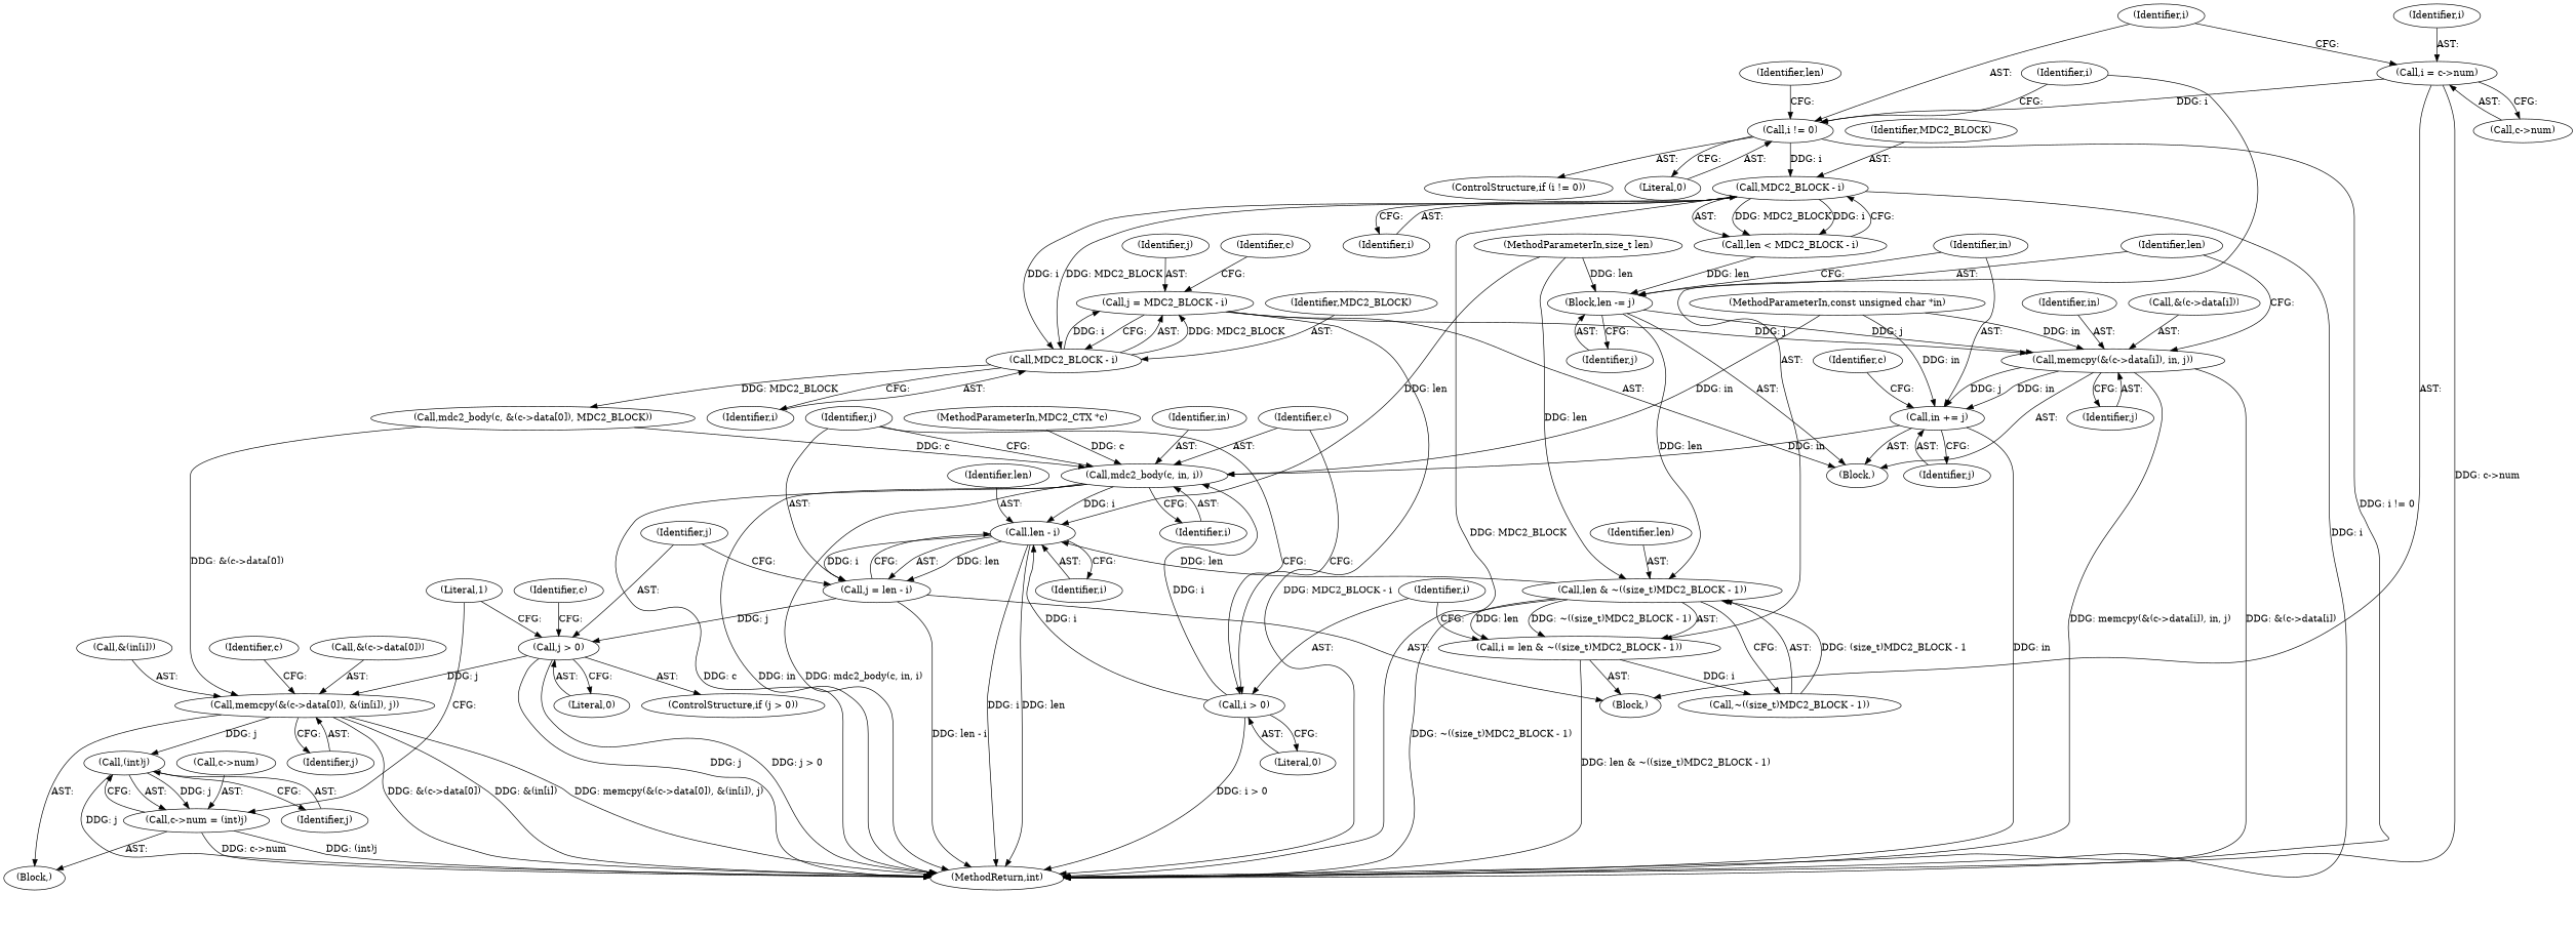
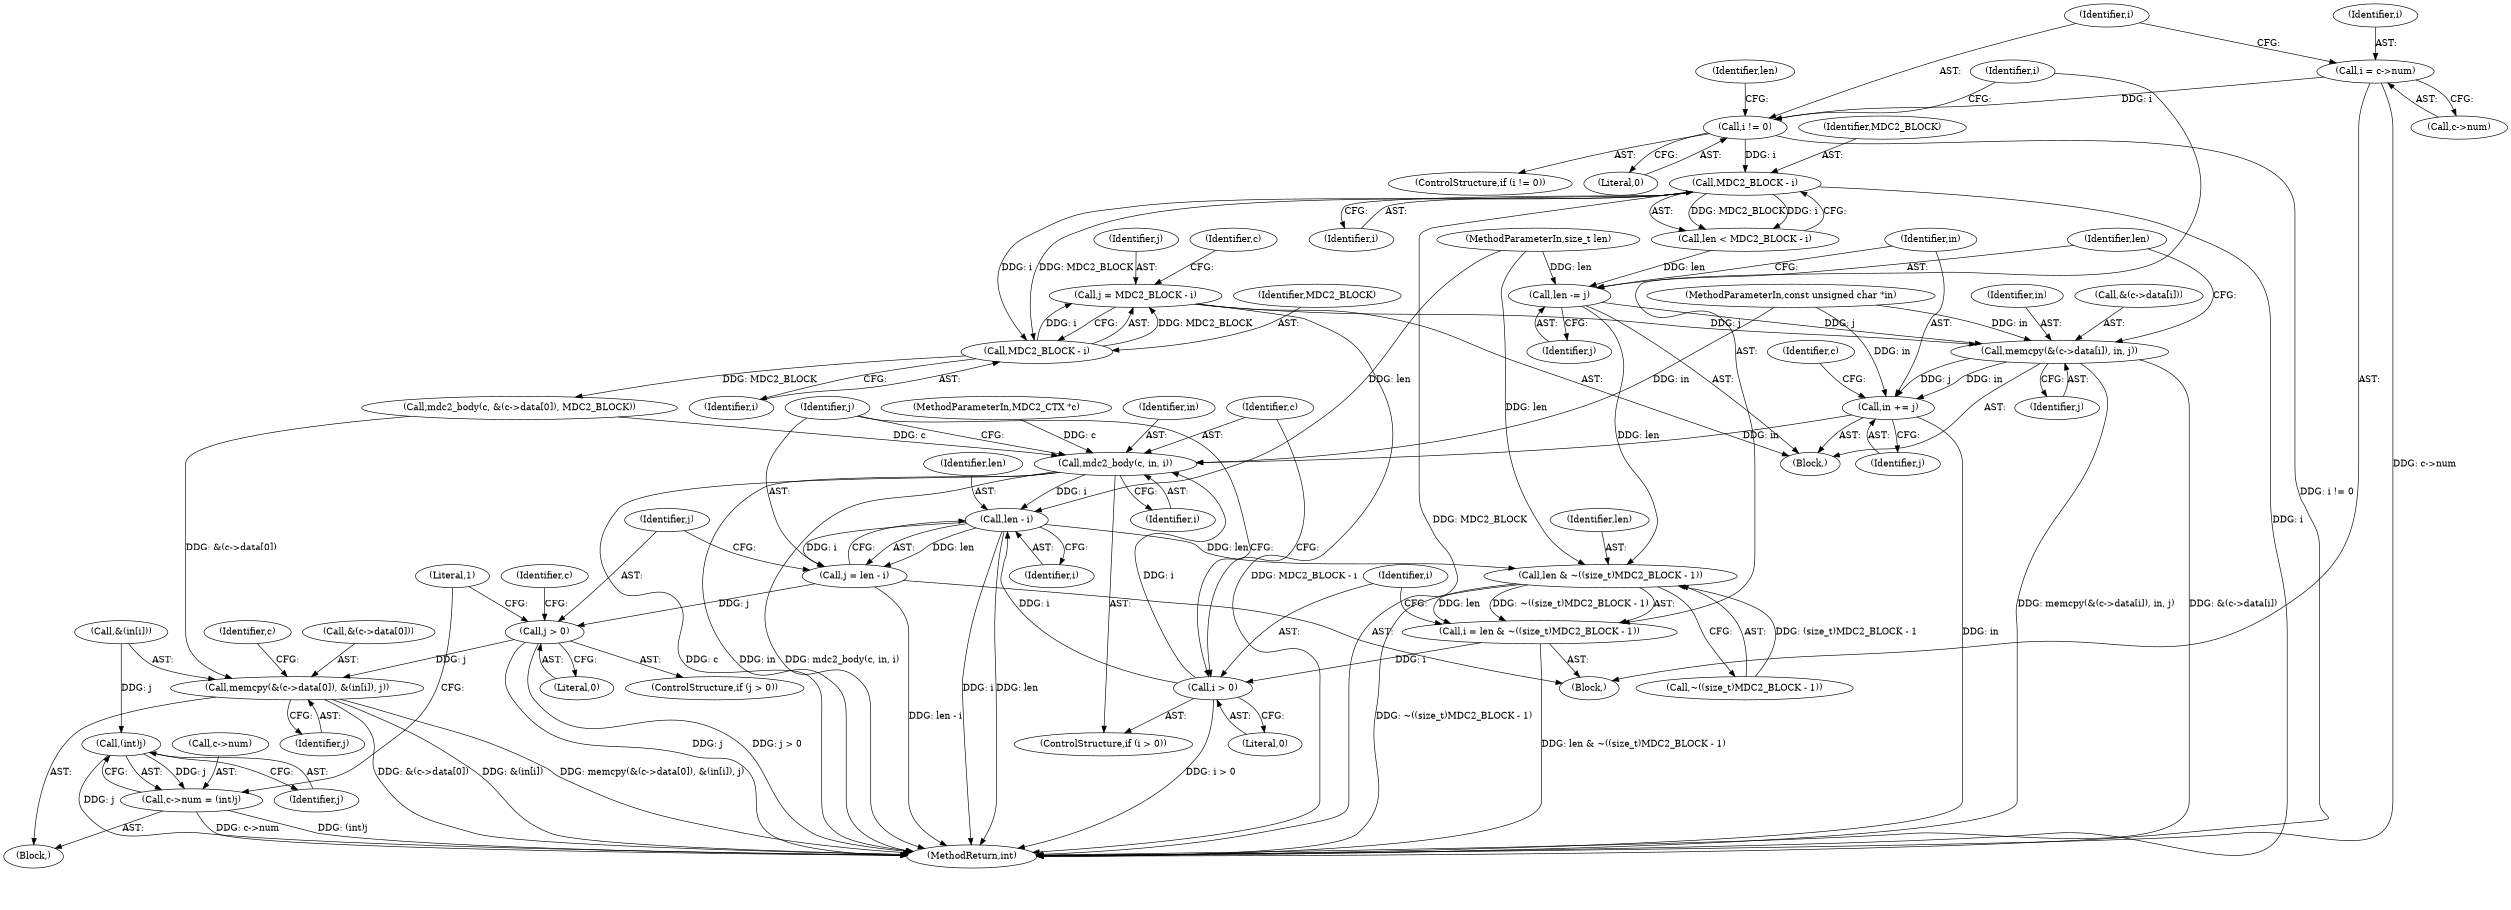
  digraph {
    fontname="DejaVu Serif"
    node [fontname="DejaVu Serif"]
    edge [fontname="DejaVu Serif"]
    n1 [label="(Call,j = MDC2_BLOCK - i)"]
    n2 [label="(Call,MDC2_BLOCK - i)"]
    n3 [label="(Call,memcpy(&(c->data[i]), in, j))"]
    n4 [label="(MethodReturn,int)"]
    n5 [label="(Block,)"]
    n6 [label="(Identifier,i)"]
    n7 [label="(Call,mdc2_body(c, &(c->data[0]), MDC2_BLOCK))"]
    n8 [label="(Call,in += j)"]
    n9 [label="(Identifier,j)"]
    n10 [label="(Call,mdc2_body(c, in, i))"]
    n11 [label="(Call,memcpy(&(c->data[0]), &(in[i]), j))"]
    n12 [label="(Call,MDC2_BLOCK - i)"]
    n13 [label="(Call,len < MDC2_BLOCK - i)"]
    n14 [label="(Identifier,i)"]
-   n15 [label="(Block,len -= j)"]
+   n15 [label="(Call,len -= j)"]
    n16 [label="(Call,i != 0)"]
    n17 [label="(ControlStructure,if (i != 0))"]
    n18 [label="(Literal,0)"]
    n19 [label="(Call,i = c->num)"]
    n20 [label="(Block,)"]
    n21 [label="(Call,c->num)"]
    n22 [label="(Call,len & ~((size_t)MDC2_BLOCK - 1))"]
    n23 [label="(Identifier,j)"]
    n24 [label="(Identifier,j)"]
    n25 [label="(Call,i = len & ~((size_t)MDC2_BLOCK - 1))"]
    n26 [label="(Call,len - i)"]
    n27 [label="(Call,~((size_t)MDC2_BLOCK - 1))"]
    n28 [label="(Call,i > 0)"]
    n29 [label="(Call,j = len - i)"]
    n30 [label="(Identifier,i)"]
    n31 [label="(Literal,0)"]
+   n32 [label="(ControlStructure,if (i > 0))"]
    n33 [label="(Identifier,i)"]
    n34 [label="(Call,j > 0)"]
    n35 [label="(Literal,0)"]
    n36 [label="(ControlStructure,if (j > 0))"]
    n37 [label="(Call,(int)j)"]
    n38 [label="(Identifier,j)"]
    n39 [label="(Block,)"]
    n40 [label="(Call,c->num = (int)j)"]
    n41 [label="(Identifier,j)"]
    n42 [label="(Identifier,MDC2_BLOCK)"]
    n43 [label="(Identifier,len)"]
    n44 [label="(Identifier,len)"]
    n45 [label="(Identifier,j)"]
    n46 [label="(Identifier,in)"]
    n47 [label="(Call,&(c->data[i]))"]
    n48 [label="(Identifier,i)"]
    n49 [label="(Identifier,c)"]
    n50 [label="(Identifier,c)"]
    n51 [label="(MethodParameterIn,size_t len)"]
    n52 [label="(Literal,1)"]
    n53 [label="(Identifier,len)"]
    n54 [label="(Identifier,c)"]
    n55 [label="(MethodParameterIn,const unsigned char *in)"]
    n56 [label="(Call,c->num)"]
    n57 [label="(Identifier,MDC2_BLOCK)"]
    n58 [label="(Identifier,i)"]
    n59 [label="(Identifier,c)"]
    n60 [label="(Identifier,in)"]
    n61 [label="(Identifier,len)"]
    n62 [label="(Identifier,j)"]
    n63 [label="(Identifier,c)"]
    n64 [label="(Call,&(c->data[0]))"]
    n65 [label="(Call,&(in[i]))"]
    n66 [label="(MethodParameterIn,MDC2_CTX *c)"]
    n67 [label="(Identifier,j)"]
    n68 [label="(Identifier,in)"]
    n69 [label="(Identifier,i)"]
    n70 [label="(Identifier,i)"]
    n1 -> n2 [label="CFG: "]
    n1 -> n3 [label="DDG: j"]
    n1 -> n4 [label="DDG: MDC2_BLOCK - i"]
    n1 -> n5 [label="AST: "]
    n2 -> n1 [label="AST: "]
    n2 -> n1 [label="DDG: MDC2_BLOCK"]
    n2 -> n1 [label="DDG: i"]
    n2 -> n6 [label="CFG: "]
    n2 -> n7 [label="DDG: MDC2_BLOCK"]
    n3 -> n4 [label="DDG: memcpy(&(c->data[i]), in, j)"]
    n3 -> n4 [label="DDG: &(c->data[i])"]
    n3 -> n5 [label="AST: "]
    n3 -> n8 [label="DDG: j"]
    n3 -> n8 [label="DDG: in"]
    n3 -> n9 [label="CFG: "]
    n6 -> n2 [label="AST: "]
    n7 -> n10 [label="DDG: c"]
    n7 -> n11 [label="DDG: &(c->data[0])"]
    n8 -> n4 [label="DDG: in"]
    n8 -> n5 [label="AST: "]
    n8 -> n10 [label="DDG: in"]
    n8 -> n24 [label="CFG: "]
    n9 -> n3 [label="AST: "]
    n10 -> n4 [label="DDG: mdc2_body(c, in, i)"]
    n10 -> n4 [label="DDG: c"]
    n10 -> n4 [label="DDG: in"]
    n10 -> n26 [label="DDG: i"]
+   n10 -> n32 [label="AST: "]
    n10 -> n33 [label="CFG: "]
    n11 -> n4 [label="DDG: &(c->data[0])"]
    n11 -> n4 [label="DDG: &(in[i])"]
    n11 -> n4 [label="DDG: memcpy(&(c->data[0]), &(in[i]), j)"]
-   n11 -> n37 [label="DDG: j"]
+   n65 -> n37 [label="DDG: j"]
    n11 -> n38 [label="CFG: "]
    n11 -> n39 [label="AST: "]
    n12 -> n2 [label="DDG: MDC2_BLOCK"]
    n12 -> n2 [label="DDG: i"]
    n12 -> n4 [label="DDG: MDC2_BLOCK"]
    n12 -> n4 [label="DDG: i"]
    n12 -> n13 [label="AST: "]
    n12 -> n13 [label="DDG: MDC2_BLOCK"]
    n12 -> n13 [label="DDG: i"]
    n12 -> n14 [label="CFG: "]
    n13 -> n12 [label="CFG: "]
    n13 -> n15 [label="DDG: len"]
    n14 -> n12 [label="AST: "]
    n15 -> n3 [label="DDG: j"]
    n15 -> n5 [label="AST: "]
    n15 -> n22 [label="DDG: len"]
    n15 -> n23 [label="CFG: "]
    n16 -> n4 [label="DDG: i != 0"]
    n16 -> n12 [label="DDG: i"]
    n16 -> n17 [label="AST: "]
    n16 -> n18 [label="CFG: "]
    n18 -> n16 [label="AST: "]
    n19 -> n4 [label="DDG: c->num"]
    n19 -> n16 [label="DDG: i"]
    n19 -> n20 [label="AST: "]
    n19 -> n21 [label="CFG: "]
    n21 -> n19 [label="AST: "]
    n22 -> n4 [label="DDG: ~((size_t)MDC2_BLOCK - 1)"]
    n22 -> n25 [label="AST: "]
    n22 -> n25 [label="DDG: len"]
    n22 -> n25 [label="DDG: ~((size_t)MDC2_BLOCK - 1)"]
-   n22 -> n26 [label="DDG: len"]
+   n26 -> n22 [label="DDG: len"]
    n22 -> n27 [label="CFG: "]
    n23 -> n15 [label="AST: "]
    n24 -> n8 [label="AST: "]
    n25 -> n4 [label="DDG: len & ~((size_t)MDC2_BLOCK - 1)"]
    n25 -> n20 [label="AST: "]
-   n25 -> n27 [label="DDG: i"]
+   n25 -> n28 [label="DDG: i"]
    n26 -> n4 [label="DDG: len"]
    n26 -> n4 [label="DDG: i"]
    n26 -> n29 [label="AST: "]
    n26 -> n29 [label="DDG: len"]
    n26 -> n29 [label="DDG: i"]
    n26 -> n30 [label="CFG: "]
    n27 -> n22 [label="AST: "]
    n27 -> n22 [label="DDG: (size_t)MDC2_BLOCK - 1"]
    n28 -> n4 [label="DDG: i > 0"]
    n28 -> n10 [label="DDG: i"]
    n28 -> n26 [label="DDG: i"]
    n28 -> n31 [label="CFG: "]
+   n28 -> n32 [label="AST: "]
    n29 -> n4 [label="DDG: len - i"]
    n29 -> n20 [label="AST: "]
    n29 -> n26 [label="CFG: "]
    n29 -> n34 [label="DDG: j"]
    n30 -> n26 [label="AST: "]
    n31 -> n28 [label="AST: "]
    n33 -> n10 [label="AST: "]
    n34 -> n4 [label="DDG: j"]
    n34 -> n4 [label="DDG: j > 0"]
    n34 -> n11 [label="DDG: j"]
    n34 -> n35 [label="CFG: "]
    n34 -> n36 [label="AST: "]
    n35 -> n34 [label="AST: "]
    n37 -> n4 [label="DDG: j"]
    n37 -> n40 [label="AST: "]
    n37 -> n40 [label="DDG: j"]
    n37 -> n41 [label="CFG: "]
    n38 -> n11 [label="AST: "]
    n40 -> n4 [label="DDG: c->num"]
    n40 -> n4 [label="DDG: (int)j"]
    n40 -> n37 [label="CFG: "]
    n40 -> n39 [label="AST: "]
    n41 -> n37 [label="AST: "]
    n42 -> n2 [label="AST: "]
    n43 -> n16 [label="CFG: "]
    n44 -> n26 [label="AST: "]
    n45 -> n1 [label="AST: "]
    n46 -> n8 [label="AST: "]
    n46 -> n15 [label="CFG: "]
    n47 -> n3 [label="AST: "]
    n48 -> n25 [label="CFG: "]
    n48 -> n28 [label="AST: "]
    n49 -> n10 [label="AST: "]
    n49 -> n28 [label="CFG: "]
    n50 -> n34 [label="CFG: "]
    n51 -> n15 [label="DDG: len"]
    n51 -> n22 [label="DDG: len"]
    n51 -> n26 [label="DDG: len"]
    n52 -> n34 [label="CFG: "]
    n52 -> n40 [label="CFG: "]
    n53 -> n3 [label="CFG: "]
    n53 -> n15 [label="AST: "]
    n54 -> n8 [label="CFG: "]
    n55 -> n3 [label="DDG: in"]
    n55 -> n8 [label="DDG: in"]
    n55 -> n10 [label="DDG: in"]
    n56 -> n40 [label="AST: "]
    n57 -> n12 [label="AST: "]
    n58 -> n16 [label="AST: "]
    n58 -> n19 [label="CFG: "]
    n59 -> n1 [label="CFG: "]
    n60 -> n3 [label="AST: "]
    n61 -> n22 [label="AST: "]
    n62 -> n10 [label="CFG: "]
    n62 -> n28 [label="CFG: "]
    n62 -> n29 [label="AST: "]
    n63 -> n11 [label="CFG: "]
    n64 -> n11 [label="AST: "]
    n65 -> n11 [label="AST: "]
    n66 -> n10 [label="DDG: c"]
    n67 -> n29 [label="CFG: "]
    n67 -> n34 [label="AST: "]
    n68 -> n10 [label="AST: "]
    n69 -> n16 [label="CFG: "]
    n69 -> n25 [label="AST: "]
    n70 -> n19 [label="AST: "]
  }
